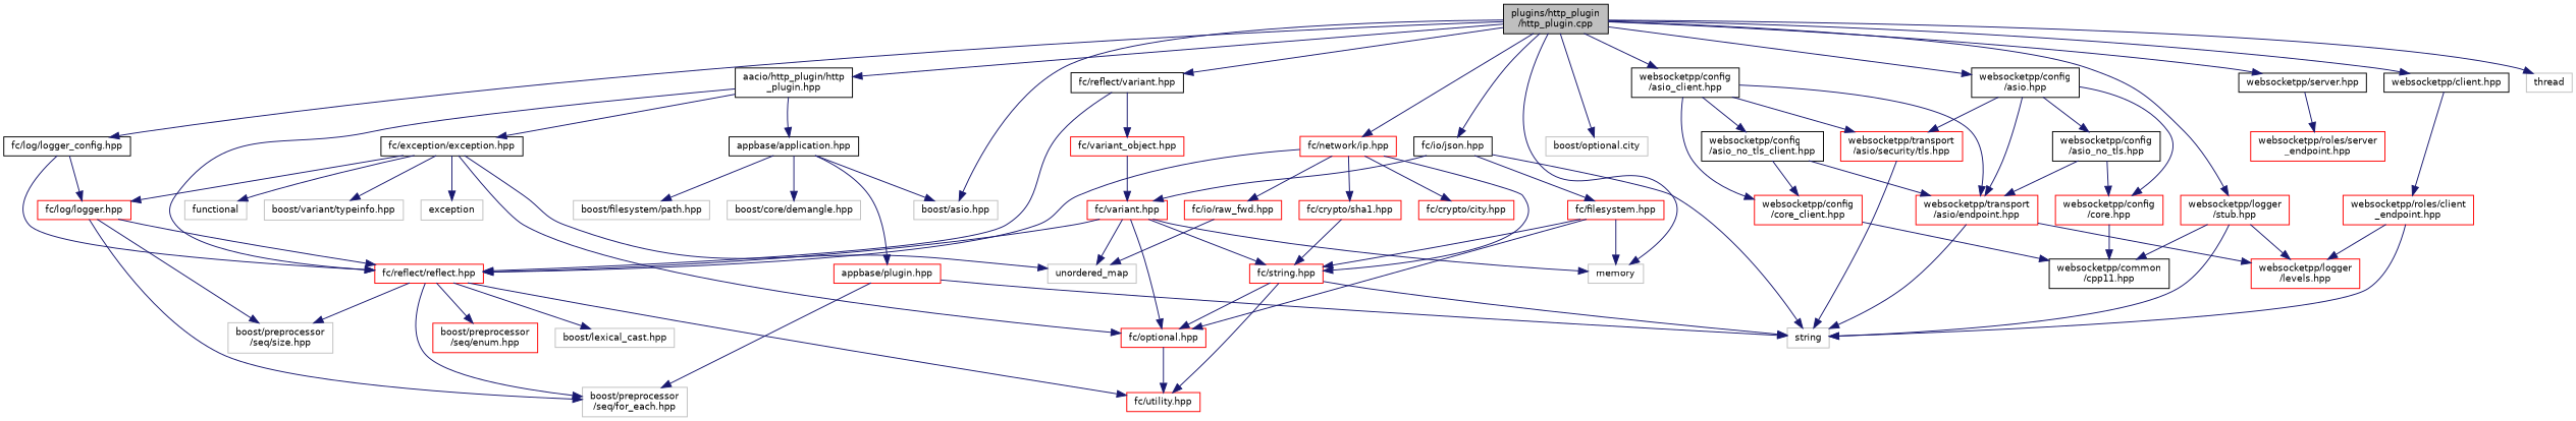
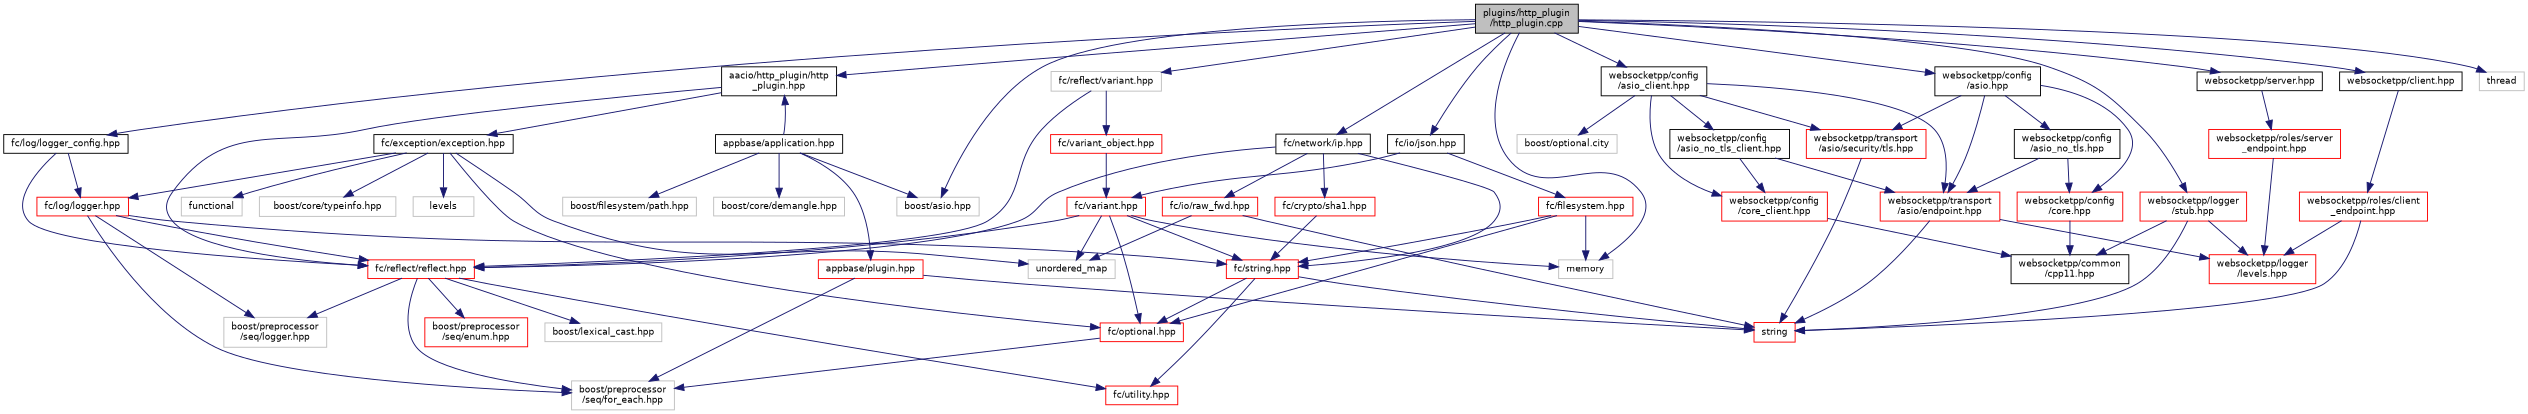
  digraph {
    node [color=red fillcolor=white fontname=Helvetica fontsize=10 shape=record style=filled]
    edge [color=midnightblue fontname=Helvetica fontsize=10 labelfontname=Helvetica labelfontsize=10 style=solid]
    n1 [color=black fillcolor=grey75 fontcolor=black height=0.2 label="plugins/http_plugin\l/http_plugin.cpp" width=0.4]
    n2 [color=black height=0.2 label="aacio/http_plugin/http\l_plugin.hpp" width=0.4]
    n3 [color=grey75 height=0.2 label="boost/asio.hpp" width=0.4]
-   n4 [height=0.2 label="fc/network/ip.hpp" width=0.4]
+   n4 [color=black height=0.2 label="fc/network/ip.hpp" width=0.4]
    n5 [color=black height=0.2 label="fc/log/logger_config.hpp" width=0.4]
-   n6 [color=black height=0.2 label="fc/reflect/variant.hpp" width=0.4]
+   n6 [color=grey75 height=0.2 label="fc/reflect/variant.hpp" width=0.4]
    n7 [color=grey75 height=0.2 label=memory width=0.4]
    n8 [color=black height=0.2 label="fc/io/json.hpp" width=0.4]
    n9 [color=grey75 height=0.2 label="boost/optional.city" width=0.4]
    n10 [color=black height=0.2 label="websocketpp/config\l/asio_client.hpp" width=0.4]
    n11 [color=black height=0.2 label="websocketpp/config\l/asio.hpp" width=0.4]
    n12 [color=black height=0.2 label="websocketpp/server.hpp" width=0.4]
    n13 [color=black height=0.2 label="websocketpp/client.hpp" width=0.4]
    n14 [height=0.2 label="websocketpp/logger\l/stub.hpp" width=0.4]
    n15 [color=grey75 height=0.2 label=thread width=0.4]
    n16 [color=black height=0.2 label="appbase/application.hpp" width=0.4]
    n17 [color=black height=0.2 label="fc/exception/exception.hpp" width=0.4]
    n18 [height=0.2 label="fc/reflect/reflect.hpp" width=0.4]
    n19 [height=0.2 label="fc/string.hpp" width=0.4]
    n20 [height=0.2 label="fc/crypto/sha1.hpp" width=0.4]
    n21 [height=0.2 label="fc/io/raw_fwd.hpp" width=0.4]
-   n22 [height=0.2 label="fc/crypto/city.hpp" width=0.4]
    n23 [height=0.2 label="fc/log/logger.hpp" width=0.4]
    n24 [height=0.2 label="fc/variant_object.hpp" width=0.4]
    n25 [height=0.2 label="fc/variant.hpp" width=0.4]
    n26 [height=0.2 label="fc/filesystem.hpp" width=0.4]
    n27 [height=0.2 label="websocketpp/config\l/core_client.hpp" width=0.4]
    n28 [height=0.2 label="websocketpp/transport\l/asio/endpoint.hpp" width=0.4]
    n29 [height=0.2 label="websocketpp/transport\l/asio/security/tls.hpp" width=0.4]
    n30 [color=black height=0.2 label="websocketpp/config\l/asio_no_tls_client.hpp" width=0.4]
    n31 [height=0.2 label="websocketpp/config\l/core.hpp" width=0.4]
    n32 [color=black height=0.2 label="websocketpp/config\l/asio_no_tls.hpp" width=0.4]
    n33 [height=0.2 label="websocketpp/roles/server\l_endpoint.hpp" width=0.4]
    n34 [height=0.2 label="websocketpp/roles/client\l_endpoint.hpp" width=0.4]
-   n35 [color=grey75 height=0.2 label=string width=0.4]
+   n35 [height=0.2 label=string width=0.4]
    n36 [color=black height=0.2 label="websocketpp/common\l/cpp11.hpp" width=0.4]
    n37 [height=0.2 label="websocketpp/logger\l/levels.hpp" width=0.4]
    n38 [height=0.2 label="appbase/plugin.hpp" width=0.4]
    n39 [color=grey75 height=0.2 label="boost/filesystem/path.hpp" width=0.4]
    n40 [color=grey75 height=0.2 label="boost/core/demangle.hpp" width=0.4]
    n41 [height=0.2 label="fc/optional.hpp" width=0.4]
-   n42 [color=grey75 height=0.2 label=exception width=0.4]
+   n42 [color=grey75 height=0.2 label=levels width=0.4]
    n43 [color=grey75 height=0.2 label=functional width=0.4]
    n44 [color=grey75 height=0.2 label=unordered_map width=0.4]
-   n45 [color=grey75 height=0.2 label="boost/variant/typeinfo.hpp" width=0.4]
+   n45 [color=grey75 height=0.2 label="boost/core/typeinfo.hpp" width=0.4]
    n46 [color=grey75 height=0.2 label="boost/preprocessor\l/seq/for_each.hpp" width=0.4]
    n47 [height=0.2 label="boost/preprocessor\l/seq/enum.hpp" width=0.4]
-   n48 [color=grey75 height=0.2 label="boost/preprocessor\l/seq/size.hpp" width=0.4]
+   n48 [color=grey75 height=0.2 label="boost/preprocessor\l/seq/logger.hpp" width=0.4]
    n49 [height=0.2 label="fc/utility.hpp" width=0.4]
    n50 [color=grey75 height=0.2 label="boost/lexical_cast.hpp" width=0.4]
    n1 -> n2
    n1 -> n3
    n1 -> n4
    n1 -> n5
    n1 -> n6
    n1 -> n7
    n1 -> n8
-   n1 -> n9
+   n10 -> n9
    n1 -> n10
    n1 -> n11
    n1 -> n12
    n1 -> n13
    n1 -> n14
    n1 -> n15
-   n2 -> n16
+   n16 -> n2
    n2 -> n17
    n2 -> n18
    n4 -> n18
    n4 -> n19
    n4 -> n20
    n4 -> n21
-   n4 -> n22
    n5 -> n18
    n5 -> n23
    n6 -> n18
    n6 -> n24
    n8 -> n25
    n8 -> n26
    n10 -> n27
    n10 -> n28
    n10 -> n29
    n10 -> n30
    n11 -> n28
    n11 -> n29
    n11 -> n31
    n11 -> n32
    n12 -> n33
    n13 -> n34
    n14 -> n35
    n14 -> n36
    n14 -> n37
    n16 -> n3
    n16 -> n38
    n16 -> n39
    n16 -> n40
    n17 -> n23
    n17 -> n41
    n17 -> n42
    n17 -> n43
    n17 -> n44
    n17 -> n45
    n18 -> n46
    n18 -> n47
    n18 -> n48
    n18 -> n49
    n18 -> n50
    n19 -> n35
    n19 -> n41
    n19 -> n49
    n20 -> n19
-   n8 -> n35
+   n21 -> n35
    n21 -> n44
    n23 -> n18
+   n23 -> n19
    n23 -> n46
    n23 -> n48
    n24 -> n25
    n25 -> n7
    n25 -> n18
    n25 -> n19
    n25 -> n41
    n25 -> n44
    n26 -> n7
    n26 -> n19
    n26 -> n41
    n27 -> n36
    n28 -> n35
    n28 -> n37
    n29 -> n35
    n30 -> n27
    n30 -> n28
    n31 -> n36
    n32 -> n28
    n32 -> n31
+   n33 -> n37
    n34 -> n35
    n34 -> n37
    n38 -> n35
    n38 -> n46
-   n41 -> n49
+   n41 -> n46
  }
